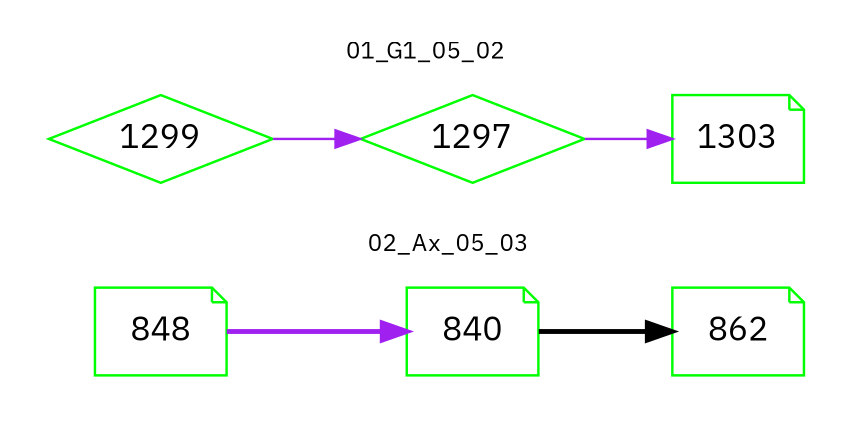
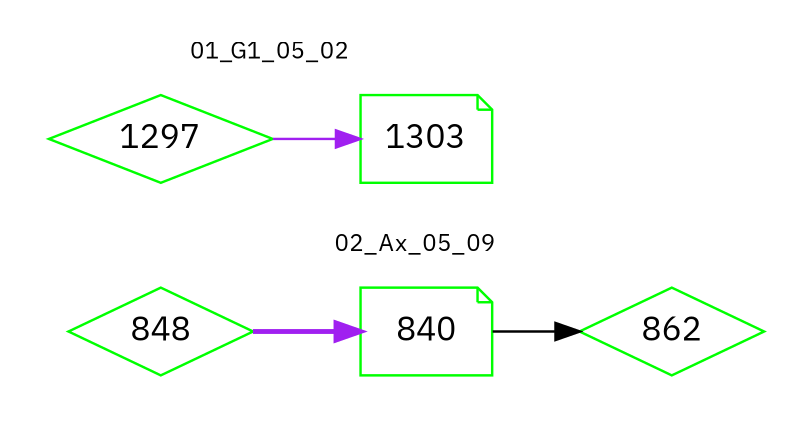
  digraph {
    fontname="IBM Plex Sans"
    rankdir=LR
    node [color=green fontname="IBM Plex Sans" shape=note]
    edge [color=purple fontname="IBM Plex Sans" style=bold]
-   n1 [label=848]
+   n1 [label=848 shape=diamond]
    n2 [label=840]
-   n3 [label=862]
-   n4 [label=1299 shape=diamond]
+   n3 [label=862 shape=diamond]
    n5 [label=1297 shape=diamond]
    n6 [label=1303]
    subgraph cluster_1 {
      color=white
      fontsize=10
-     label="02_Ax_05_03"
+     label="02_Ax_05_09"
      n1
      n2
      n3
    }
    subgraph cluster_2 {
      color=white
      fontsize=10
      label="01_G1_05_02"
-     n4
      n5
      n6
    }
    n1 -> n2
-   n2 -> n3 [color=black]
-   n4 -> n5 [style=solid]
+   n2 -> n3 [color=black style=solid]
    n5 -> n6 [style=solid]
  }
